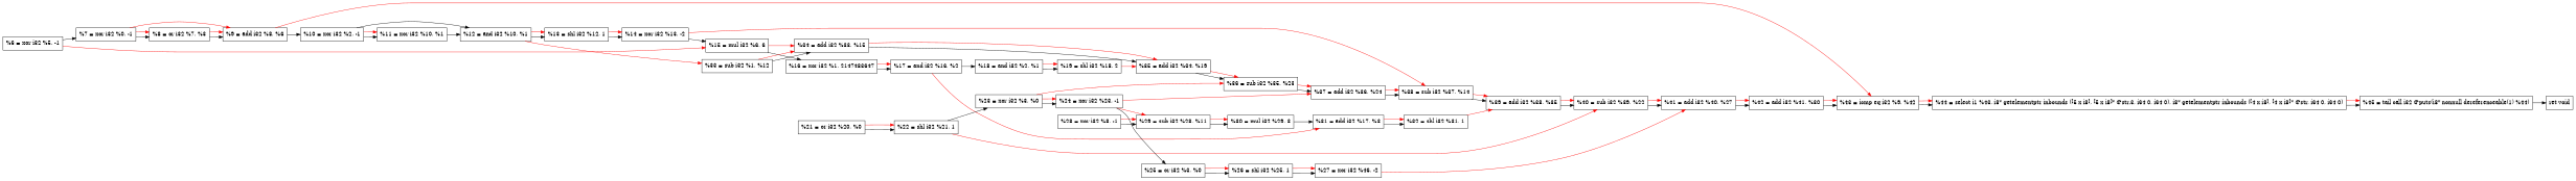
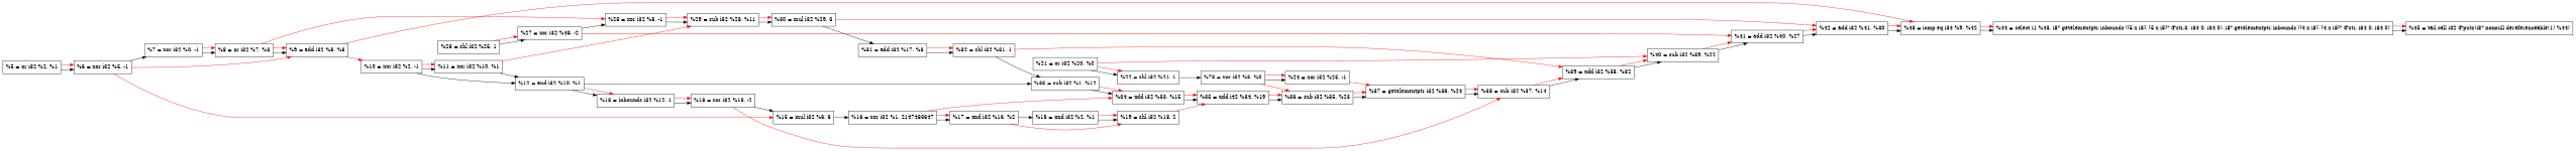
  digraph {
    rankdir=LR
    node [shape=record]
    edge [color=red]
+   n1 [label="  %5 = or i32 %2, %1"]
    n2 [label="  %6 = xor i32 %5, -1"]
    n3 [label="  %7 = xor i32 %0, -1"]
    n4 [label="  %9 = add i32 %8, %6"]
    n5 [label="  %15 = mul i32 %6, 6"]
    n6 [label="  %8 = or i32 %7, %3"]
    n7 [label="  %10 = xor i32 %2, -1"]
-   n8 [label="  %43 = icmp eq i32 %9, %42"]
+   n8 [label="%43 = icmp eq i34 %9, %42"]
    n9 [label="  %16 = xor i32 %1, 2147483647"]
    n10 [label="  %34 = add i32 %33, %15"]
    n11 [label="  %28 = xor i32 %8, -1"]
    n12 [label="  %29 = sub i32 %28, %11"]
    n13 [label="  %11 = xor i32 %10, %1"]
    n14 [label="  %12 = and i32 %10, %1"]
    n15 [label="  %44 = select i1 %43, i8* getelementptr inbounds ([5 x i8], [5 x i8]* @str.3, i64 0, i64 0), i8* getelementptr inbounds ([4 x i8], [4 x i8]* @str, i64 0, i64 0)"]
-   n16 [label="  %13 = shl i32 %12, 1"]
+   n16 [label="%13 = inbounds i32 %12, 1"]
    n17 [label="  %33 = sub i32 %1, %12"]
    n18 [label="  %30 = mul i32 %29, 3"]
-   n19 [label="  %14 = xor i32 %13, -2"]
+   n19 [label="%16 = xor i32 %13, -2"]
    n20 [label="  %38 = sub i32 %37, %14"]
-   n21 [label="%39 = add i32 %38, %35"]
+   n21 [label="  %39 = add i32 %38, %32"]
    n22 [label="  %17 = and i32 %16, %2"]
-   n23 [label="  %35 = add i32 %34, %19"]
+   n23 [label="%35 = add i42 %34, %19"]
    n24 [label="  %18 = and i32 %2, %1"]
    n25 [label="  %31 = add i32 %17, %3"]
    n26 [label="  %19 = shl i32 %18, 2"]
    n27 [label="  %32 = shl i32 %31, 1"]
    n28 [label="  %36 = sub i32 %35, %23"]
    n29 [label="  %21 = or i32 %20, %0"]
    n30 [label="  %22 = shl i32 %21, 1"]
-   n31 [label="  %23 = xor i32 %3, %0"]
+   n31 [label="%73 = xor i32 %3, %0"]
    n32 [label="  %40 = sub i32 %39, %22"]
    n33 [label="  %24 = xor i32 %23, -1"]
    n34 [label="  %41 = add i32 %40, %27"]
-   n35 [label="  %25 = or i32 %3, %0"]
-   n36 [label="  %37 = add i32 %36, %24"]
+   n36 [label="%37 = getelementptr i32 %36, %24"]
    n37 [label="  %26 = shl i32 %25, 1"]
    n38 [label="%27 = xor i32 %46, -2"]
    n39 [label="  %42 = add i32 %41, %30"]
    n40 [label="  %45 = tail call i32 @puts(i8* nonnull dereferenceable(1) %44)"]
-   n41 [label="  ret void"]
+   n1 -> n2 [color=""]
+   n1 -> n2
    n2 -> n3 [color=""]
-   n3 -> n4
+   n2 -> n4
    n2 -> n5
    n3 -> n6 [color=""]
    n3 -> n6
-   n4 -> n7 [color=""]
+   n4 -> n7
    n4 -> n8
    n5 -> n9 [color=""]
-   n5 -> n10
+   n9 -> n10
    n6 -> n4 [color=""]
    n6 -> n4
+   n6 -> n11
    n7 -> n13 [color=""]
    n7 -> n13
    n7 -> n14 [color=black]
    n8 -> n15 [color=""]
    n8 -> n15
    n9 -> n22 [color=""]
    n9 -> n22
    n10 -> n23 [color=""]
    n10 -> n23
    n11 -> n12 [color=""]
    n11 -> n12
    n12 -> n18 [color=""]
    n12 -> n18
-   n33 -> n12
+   n13 -> n12
    n13 -> n14 [color=""]
    n14 -> n16 [color=""]
    n14 -> n16
-   n14 -> n17
+   n14 -> n17 [color=black]
    n15 -> n40 [color=""]
    n15 -> n40
    n16 -> n19 [color=""]
    n16 -> n19
    n17 -> n10 [color=""]
    n17 -> n10
    n18 -> n25 [color=""]
+   n18 -> n39
    n19 -> n5 [color=""]
    n19 -> n20
    n20 -> n21 [color=""]
    n20 -> n21
    n21 -> n32 [color=""]
    n21 -> n32
    n22 -> n24 [color=""]
-   n22 -> n25
+   n22 -> n26
    n23 -> n28 [color=""]
    n23 -> n28
    n24 -> n26 [color=""]
    n24 -> n26
    n25 -> n27 [color=""]
    n25 -> n27
    n26 -> n23
+   n27 -> n17 [color=""]
    n27 -> n21
    n28 -> n36 [color=""]
    n28 -> n36
    n29 -> n30 [color=""]
    n29 -> n30
    n30 -> n31 [color=""]
-   n30 -> n32
+   n29 -> n32
    n31 -> n28
    n31 -> n33 [color=""]
    n31 -> n33
    n32 -> n34 [color=""]
    n32 -> n34
-   n33 -> n35 [color=""]
    n33 -> n36
    n34 -> n39 [color=""]
    n34 -> n39
-   n35 -> n37 [color=""]
-   n35 -> n37
    n36 -> n20 [color=""]
    n36 -> n20
    n37 -> n38 [color=""]
    n37 -> n38
+   n38 -> n11 [color=""]
    n38 -> n34
    n39 -> n8 [color=""]
    n39 -> n8
-   n40 -> n41 [color=""]
  }
